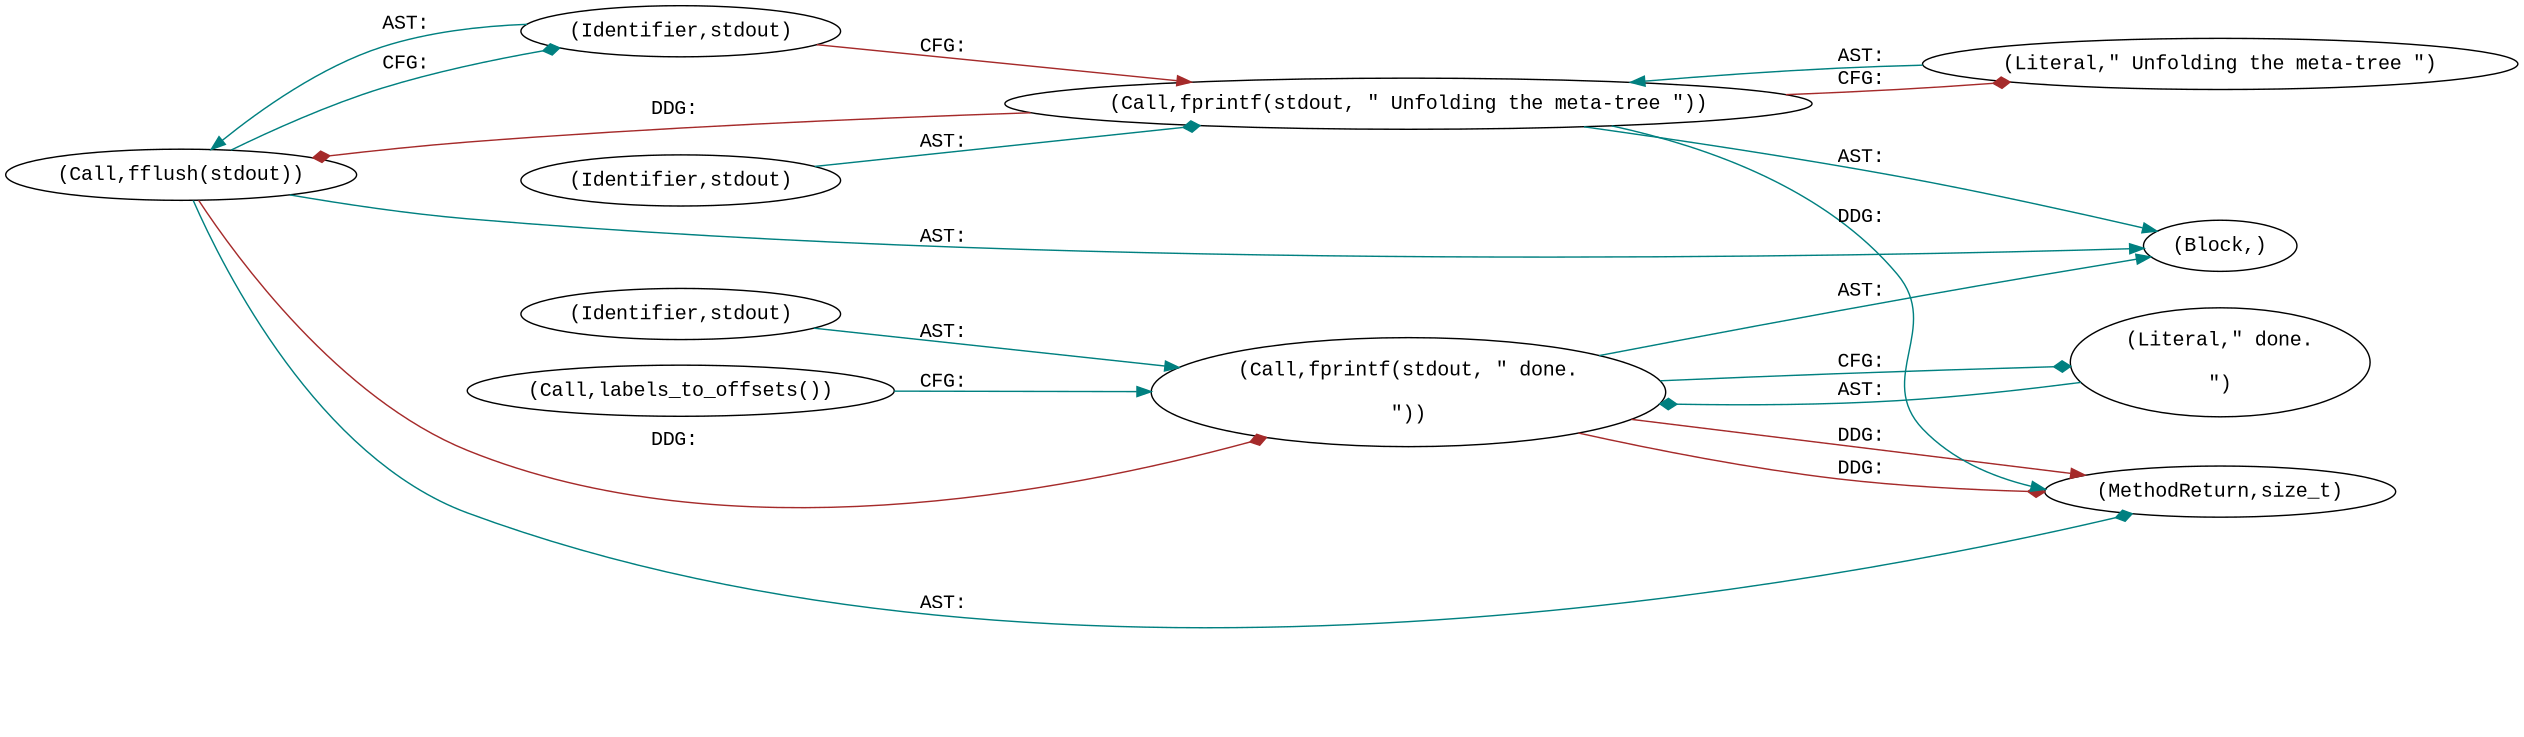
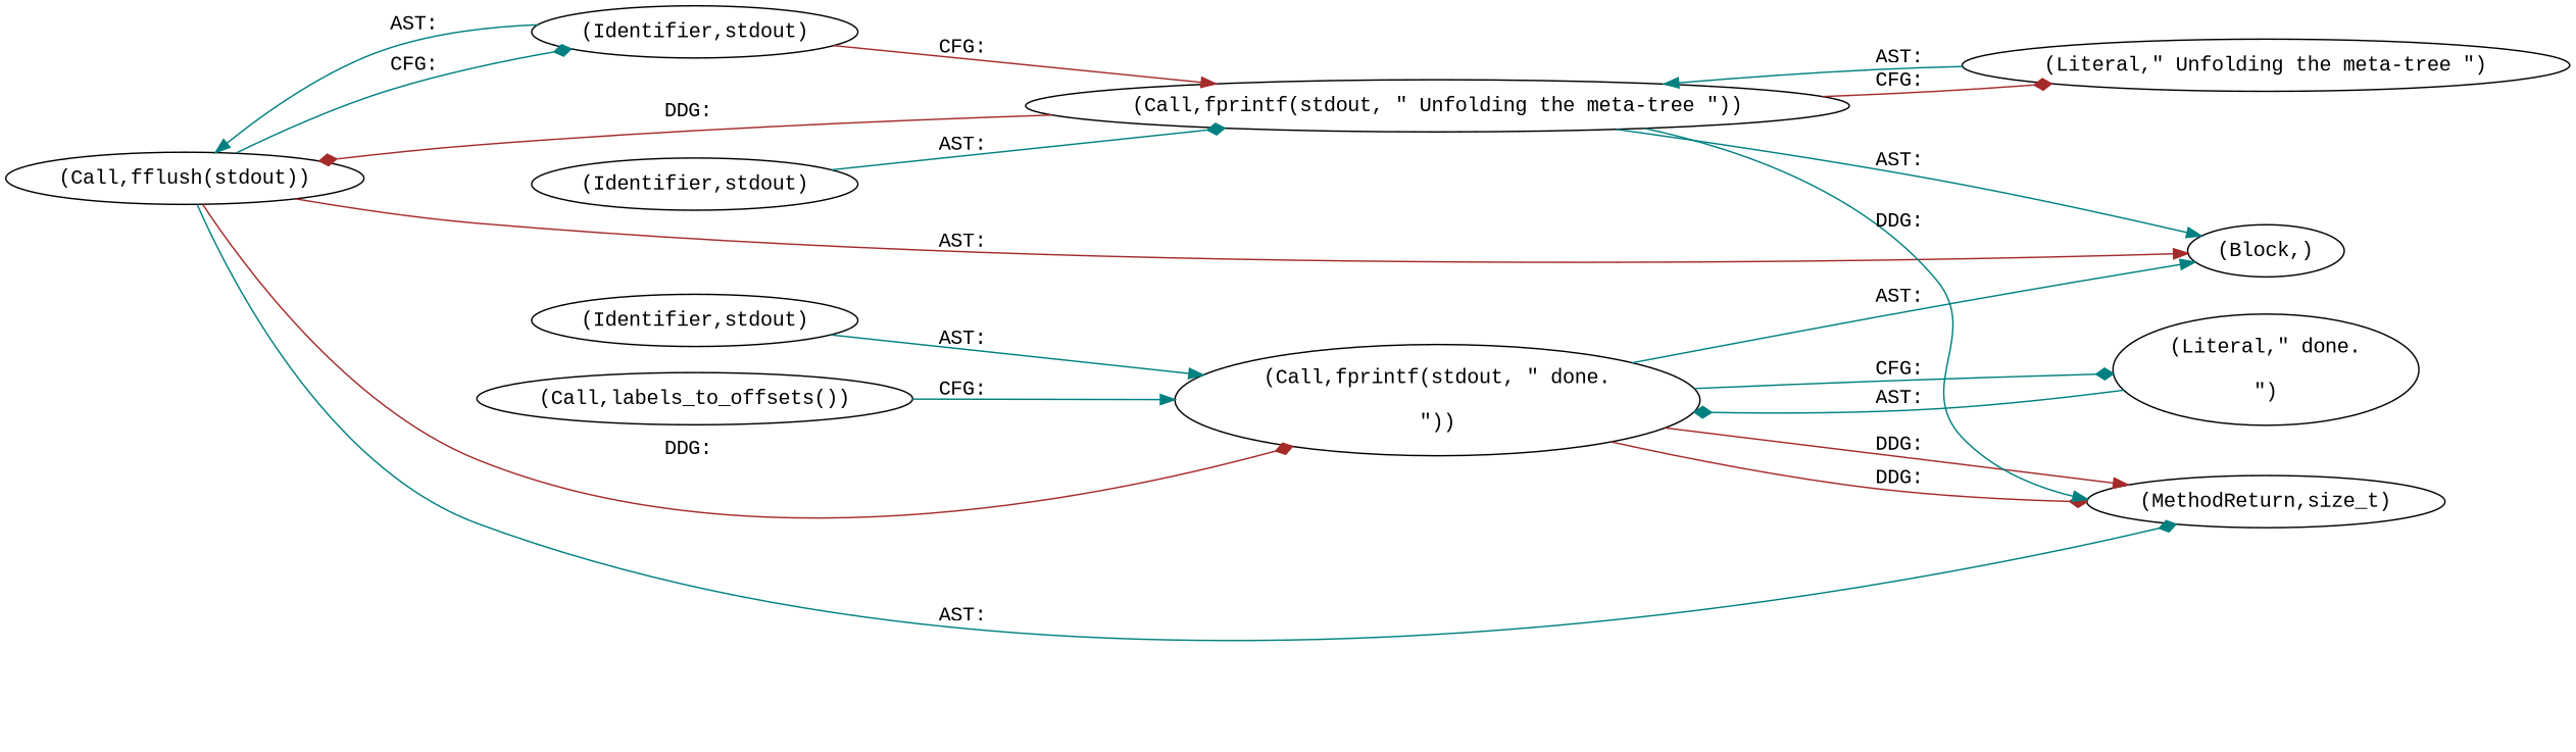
  digraph {
    fontname="Liberation Mono"
    rankdir=LR
    node [fontname="Liberation Mono"]
    edge [arrowhead=normal color=teal fontname="Liberation Mono"]
    n1 [label="(Call,fprintf(stdout, \" done.\n\n\"))"]
    n2 [label="(Block,)"]
    n3 [label="(MethodReturn,size_t)"]
    n4 [label="(Literal,\" done.\n\n\")"]
    n5 [label="(Call,fflush(stdout))"]
    n6 [label="(Identifier,stdout)"]
    n7 [label="(Call,fprintf(stdout, \" Unfolding the meta-tree \"))"]
    n8 [label="(Literal,\" Unfolding the meta-tree \")"]
    n9 [label="(Identifier,stdout)"]
    n10 [label="(Call,labels_to_offsets())"]
    n11 [label="(Identifier,stdout)"]
    n1 -> n2 [label="AST: "]
    n1 -> n3 [color=brown label="DDG: "]
    n1 -> n3 [arrowhead=diamond color=brown label="DDG: "]
    n1 -> n4 [arrowhead=diamond label="CFG: "]
    n4 -> n1 [arrowhead=diamond label="AST: "]
    n5 -> n1 [arrowhead=diamond color=brown label="DDG: "]
-   n5 -> n2 [label="AST: "]
+   n5 -> n2 [color=brown label="AST: "]
    n5 -> n3 [arrowhead=diamond label="AST: "]
    n5 -> n6 [arrowhead=diamond label="CFG: "]
    n6 -> n5 [label="AST: "]
    n6 -> n7 [color=brown label="CFG: "]
    n7 -> n2 [label="AST: "]
    n7 -> n3 [label="DDG: "]
    n7 -> n5 [arrowhead=diamond color=brown label="DDG: "]
    n7 -> n8 [arrowhead=diamond color=brown label="CFG: "]
    n8 -> n7 [label="AST: "]
    n9 -> n1 [label="AST: "]
    n10 -> n1 [label="CFG: "]
    n11 -> n7 [arrowhead=diamond label="AST: "]
  }
